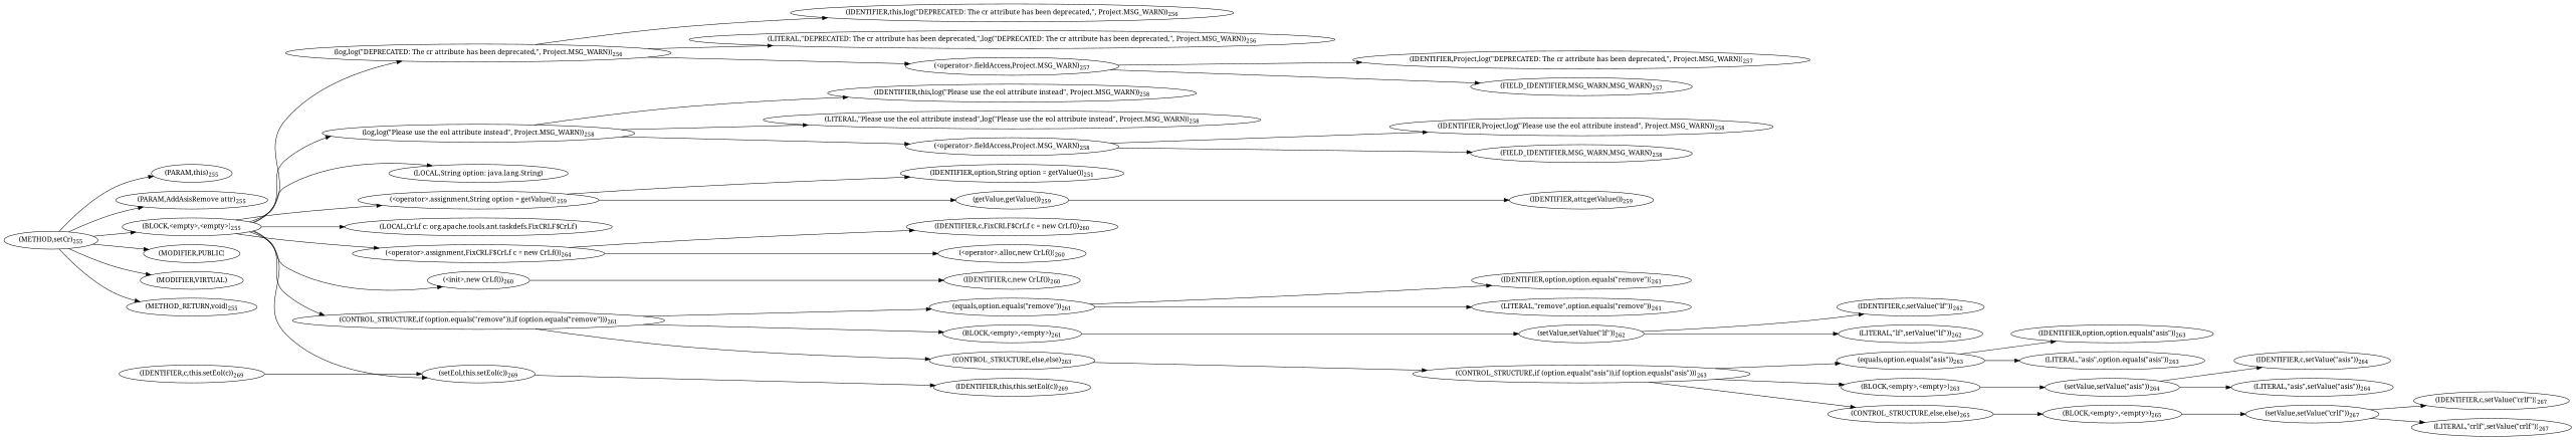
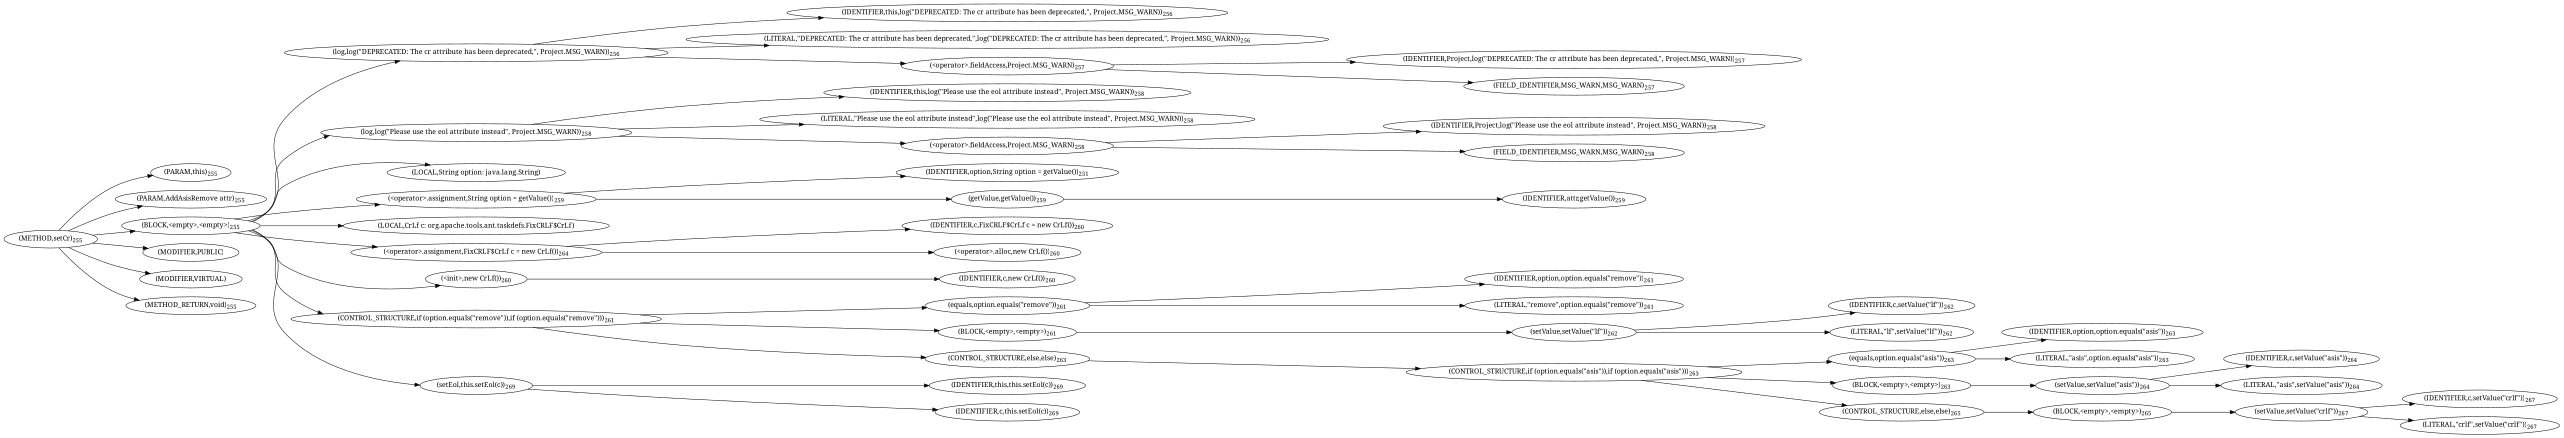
  digraph {
    fontname="Noto Serif"
    rankdir=LR
    node [fontname="Noto Serif"]
    edge [fontname="Noto Serif"]
    n1 [label=<(METHOD,setCr)<SUB>255</SUB>>]
    n2 [label=<(PARAM,this)<SUB>255</SUB>>]
    n3 [label=<(PARAM,AddAsisRemove attr)<SUB>255</SUB>>]
    n4 [label=<(BLOCK,&lt;empty&gt;,&lt;empty&gt;)<SUB>255</SUB>>]
    n5 [label=<(MODIFIER,PUBLIC)>]
    n6 [label=<(MODIFIER,VIRTUAL)>]
    n7 [label=<(METHOD_RETURN,void)<SUB>255</SUB>>]
    n8 [label=<(log,log(&quot;DEPRECATED: The cr attribute has been deprecated,&quot;, Project.MSG_WARN))<SUB>256</SUB>>]
    n9 [label=<(log,log(&quot;Please use the eol attribute instead&quot;, Project.MSG_WARN))<SUB>258</SUB>>]
    n10 [label=<(LOCAL,String option: java.lang.String)>]
    n11 [label=<(&lt;operator&gt;.assignment,String option = getValue())<SUB>259</SUB>>]
    n12 [label=<(LOCAL,CrLf c: org.apache.tools.ant.taskdefs.FixCRLF$CrLf)>]
    n13 [label=<(&lt;operator&gt;.assignment,FixCRLF$CrLf c = new CrLf())<SUB>264</SUB>>]
    n14 [label=<(&lt;init&gt;,new CrLf())<SUB>260</SUB>>]
    n15 [label=<(CONTROL_STRUCTURE,if (option.equals(&quot;remove&quot;)),if (option.equals(&quot;remove&quot;)))<SUB>261</SUB>>]
    n16 [label=<(setEol,this.setEol(c))<SUB>269</SUB>>]
    n17 [label=<(IDENTIFIER,this,log(&quot;DEPRECATED: The cr attribute has been deprecated,&quot;, Project.MSG_WARN))<SUB>256</SUB>>]
    n18 [label=<(LITERAL,&quot;DEPRECATED: The cr attribute has been deprecated,&quot;,log(&quot;DEPRECATED: The cr attribute has been deprecated,&quot;, Project.MSG_WARN))<SUB>256</SUB>>]
    n19 [label=<(&lt;operator&gt;.fieldAccess,Project.MSG_WARN)<SUB>257</SUB>>]
    n20 [label=<(IDENTIFIER,this,log(&quot;Please use the eol attribute instead&quot;, Project.MSG_WARN))<SUB>258</SUB>>]
    n21 [label=<(LITERAL,&quot;Please use the eol attribute instead&quot;,log(&quot;Please use the eol attribute instead&quot;, Project.MSG_WARN))<SUB>258</SUB>>]
    n22 [label=<(&lt;operator&gt;.fieldAccess,Project.MSG_WARN)<SUB>258</SUB>>]
    n23 [label=<(IDENTIFIER,option,String option = getValue())<SUB>251</SUB>>]
    n24 [label=<(getValue,getValue())<SUB>259</SUB>>]
    n25 [label=<(IDENTIFIER,c,FixCRLF$CrLf c = new CrLf())<SUB>260</SUB>>]
    n26 [label=<(&lt;operator&gt;.alloc,new CrLf())<SUB>260</SUB>>]
    n27 [label=<(IDENTIFIER,c,new CrLf())<SUB>260</SUB>>]
    n28 [label=<(equals,option.equals(&quot;remove&quot;))<SUB>261</SUB>>]
    n29 [label=<(BLOCK,&lt;empty&gt;,&lt;empty&gt;)<SUB>261</SUB>>]
    n30 [label=<(CONTROL_STRUCTURE,else,else)<SUB>263</SUB>>]
    n31 [label=<(IDENTIFIER,this,this.setEol(c))<SUB>269</SUB>>]
    n32 [label=<(IDENTIFIER,c,this.setEol(c))<SUB>269</SUB>>]
    n33 [label=<(IDENTIFIER,Project,log(&quot;DEPRECATED: The cr attribute has been deprecated,&quot;, Project.MSG_WARN))<SUB>257</SUB>>]
    n34 [label=<(FIELD_IDENTIFIER,MSG_WARN,MSG_WARN)<SUB>257</SUB>>]
    n35 [label=<(IDENTIFIER,Project,log(&quot;Please use the eol attribute instead&quot;, Project.MSG_WARN))<SUB>258</SUB>>]
    n36 [label=<(FIELD_IDENTIFIER,MSG_WARN,MSG_WARN)<SUB>258</SUB>>]
    n37 [label=<(IDENTIFIER,attr,getValue())<SUB>259</SUB>>]
    n38 [label=<(IDENTIFIER,option,option.equals(&quot;remove&quot;))<SUB>261</SUB>>]
    n39 [label=<(LITERAL,&quot;remove&quot;,option.equals(&quot;remove&quot;))<SUB>261</SUB>>]
    n40 [label=<(setValue,setValue(&quot;lf&quot;))<SUB>262</SUB>>]
    n41 [label=<(CONTROL_STRUCTURE,if (option.equals(&quot;asis&quot;)),if (option.equals(&quot;asis&quot;)))<SUB>263</SUB>>]
    n42 [label=<(IDENTIFIER,c,setValue(&quot;lf&quot;))<SUB>262</SUB>>]
    n43 [label=<(LITERAL,&quot;lf&quot;,setValue(&quot;lf&quot;))<SUB>262</SUB>>]
    n44 [label=<(equals,option.equals(&quot;asis&quot;))<SUB>263</SUB>>]
    n45 [label=<(BLOCK,&lt;empty&gt;,&lt;empty&gt;)<SUB>263</SUB>>]
    n46 [label=<(CONTROL_STRUCTURE,else,else)<SUB>265</SUB>>]
    n47 [label=<(IDENTIFIER,option,option.equals(&quot;asis&quot;))<SUB>263</SUB>>]
    n48 [label=<(LITERAL,&quot;asis&quot;,option.equals(&quot;asis&quot;))<SUB>263</SUB>>]
    n49 [label=<(setValue,setValue(&quot;asis&quot;))<SUB>264</SUB>>]
    n50 [label=<(BLOCK,&lt;empty&gt;,&lt;empty&gt;)<SUB>265</SUB>>]
    n51 [label=<(IDENTIFIER,c,setValue(&quot;asis&quot;))<SUB>264</SUB>>]
    n52 [label=<(LITERAL,&quot;asis&quot;,setValue(&quot;asis&quot;))<SUB>264</SUB>>]
    n53 [label=<(setValue,setValue(&quot;crlf&quot;))<SUB>267</SUB>>]
    n54 [label=<(IDENTIFIER,c,setValue(&quot;crlf&quot;))<SUB>267</SUB>>]
    n55 [label=<(LITERAL,&quot;crlf&quot;,setValue(&quot;crlf&quot;))<SUB>267</SUB>>]
    n1 -> n2
    n1 -> n3
    n1 -> n4
    n1 -> n5
    n1 -> n6
    n1 -> n7
    n4 -> n8
    n4 -> n9
    n4 -> n10
    n4 -> n11
    n4 -> n12
    n4 -> n13
    n4 -> n14
    n4 -> n15
    n4 -> n16
    n8 -> n17
    n8 -> n18
    n8 -> n19
    n9 -> n20
    n9 -> n21
    n9 -> n22
    n11 -> n23
    n11 -> n24
    n13 -> n25
    n13 -> n26
    n14 -> n27
    n15 -> n28
    n15 -> n29
    n15 -> n30
    n16 -> n31
-   n32 -> n16
+   n16 -> n32
    n19 -> n33
    n19 -> n34
    n22 -> n35
    n22 -> n36
    n24 -> n37
    n28 -> n38
    n28 -> n39
    n29 -> n40
    n30 -> n41
    n40 -> n42
    n40 -> n43
    n41 -> n44
    n41 -> n45
    n41 -> n46
    n44 -> n47
    n44 -> n48
    n45 -> n49
    n46 -> n50
    n49 -> n51
    n49 -> n52
    n50 -> n53
    n53 -> n54
    n53 -> n55
  }
